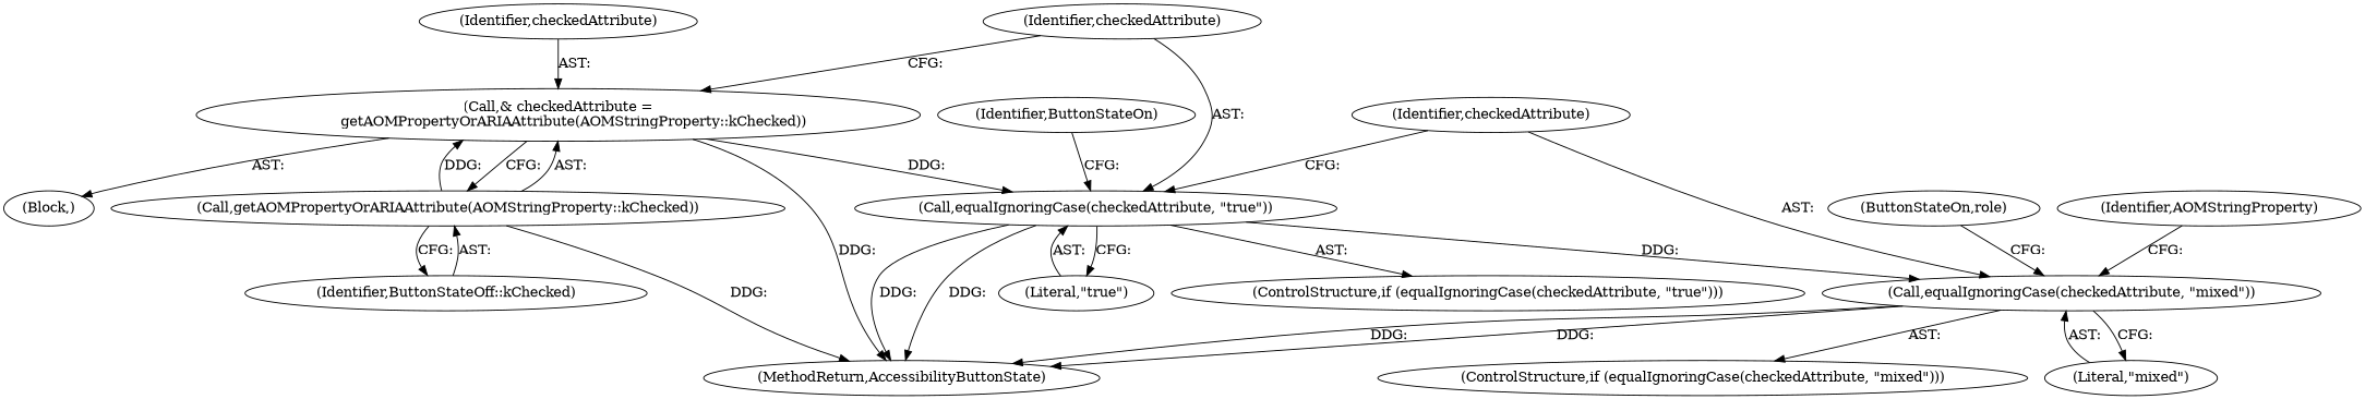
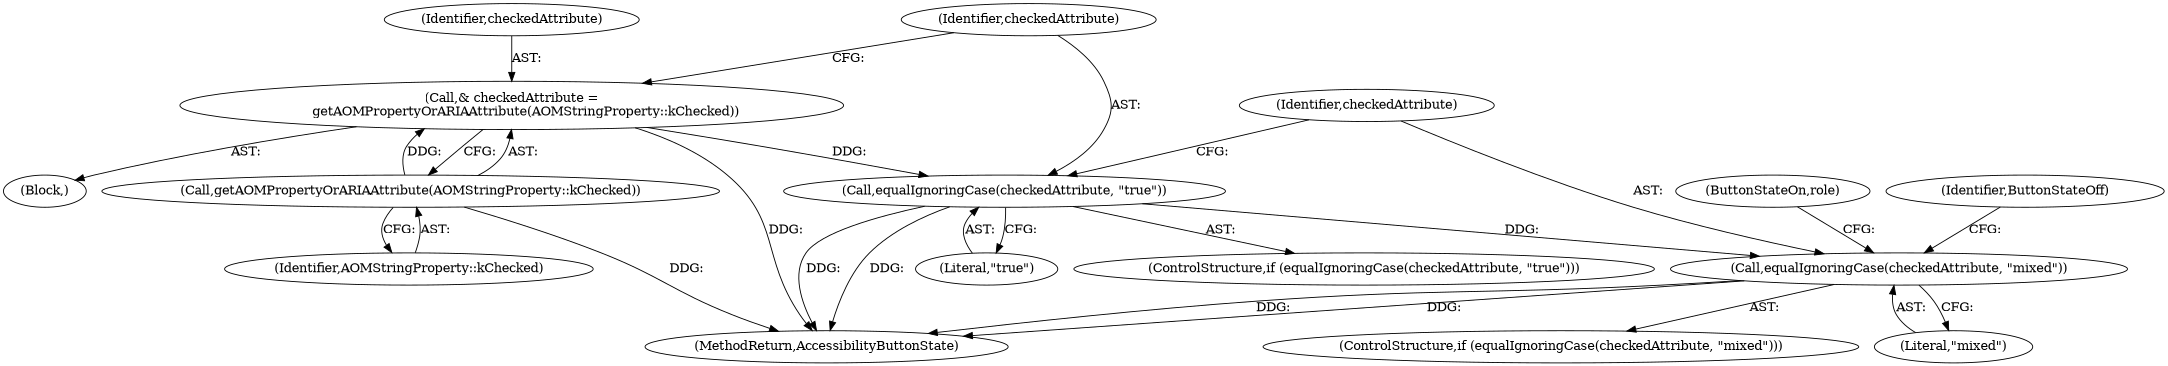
  digraph {
    n1 [label="(Call,equalIgnoringCase(checkedAttribute, \"true\"))"]
    n2 [label="(Call,equalIgnoringCase(checkedAttribute, \"mixed\"))"]
    n3 [label="(ControlStructure,if (equalIgnoringCase(checkedAttribute, \"true\")))"]
    n4 [label="(MethodReturn,AccessibilityButtonState)"]
    n5 [label="(Literal,\"true\")"]
    n6 [label="(ControlStructure,if (equalIgnoringCase(checkedAttribute, \"mixed\")))"]
    n7 [label="(Literal,\"mixed\")"]
    n8 [label="(Call,& checkedAttribute =\n       getAOMPropertyOrARIAAttribute(AOMStringProperty::kChecked))"]
    n9 [label="(Call,getAOMPropertyOrARIAAttribute(AOMStringProperty::kChecked))"]
    n10 [label="(Block,)"]
-   n11 [label="(Identifier,ButtonStateOff::kChecked)"]
+   n11 [label="(Identifier,AOMStringProperty::kChecked)"]
    n12 [label="(Identifier,checkedAttribute)"]
    n13 [label="(ButtonStateOn,role)"]
    n14 [label="(Identifier,checkedAttribute)"]
    n15 [label="(Identifier,checkedAttribute)"]
-   n16 [label="(Identifier,ButtonStateOn)"]
-   n17 [label="(Identifier,AOMStringProperty)"]
+   n17 [label="(Identifier,ButtonStateOff)"]
    n1 -> n2 [label="DDG: "]
    n1 -> n3 [label="AST: "]
    n1 -> n4 [label="DDG: "]
    n1 -> n4 [label="DDG: "]
    n1 -> n5 [label="CFG: "]
    n2 -> n4 [label="DDG: "]
    n2 -> n4 [label="DDG: "]
    n2 -> n6 [label="AST: "]
    n2 -> n7 [label="CFG: "]
    n5 -> n1 [label="AST: "]
    n7 -> n2 [label="AST: "]
    n8 -> n1 [label="DDG: "]
    n8 -> n4 [label="DDG: "]
    n8 -> n9 [label="CFG: "]
    n8 -> n10 [label="AST: "]
    n9 -> n4 [label="DDG: "]
    n9 -> n8 [label="AST: "]
    n9 -> n8 [label="DDG: "]
    n9 -> n11 [label="CFG: "]
    n11 -> n9 [label="AST: "]
    n12 -> n1 [label="CFG: "]
    n12 -> n2 [label="AST: "]
    n13 -> n2 [label="CFG: "]
    n14 -> n8 [label="AST: "]
    n15 -> n1 [label="AST: "]
    n15 -> n8 [label="CFG: "]
-   n16 -> n1 [label="CFG: "]
    n17 -> n2 [label="CFG: "]
  }
